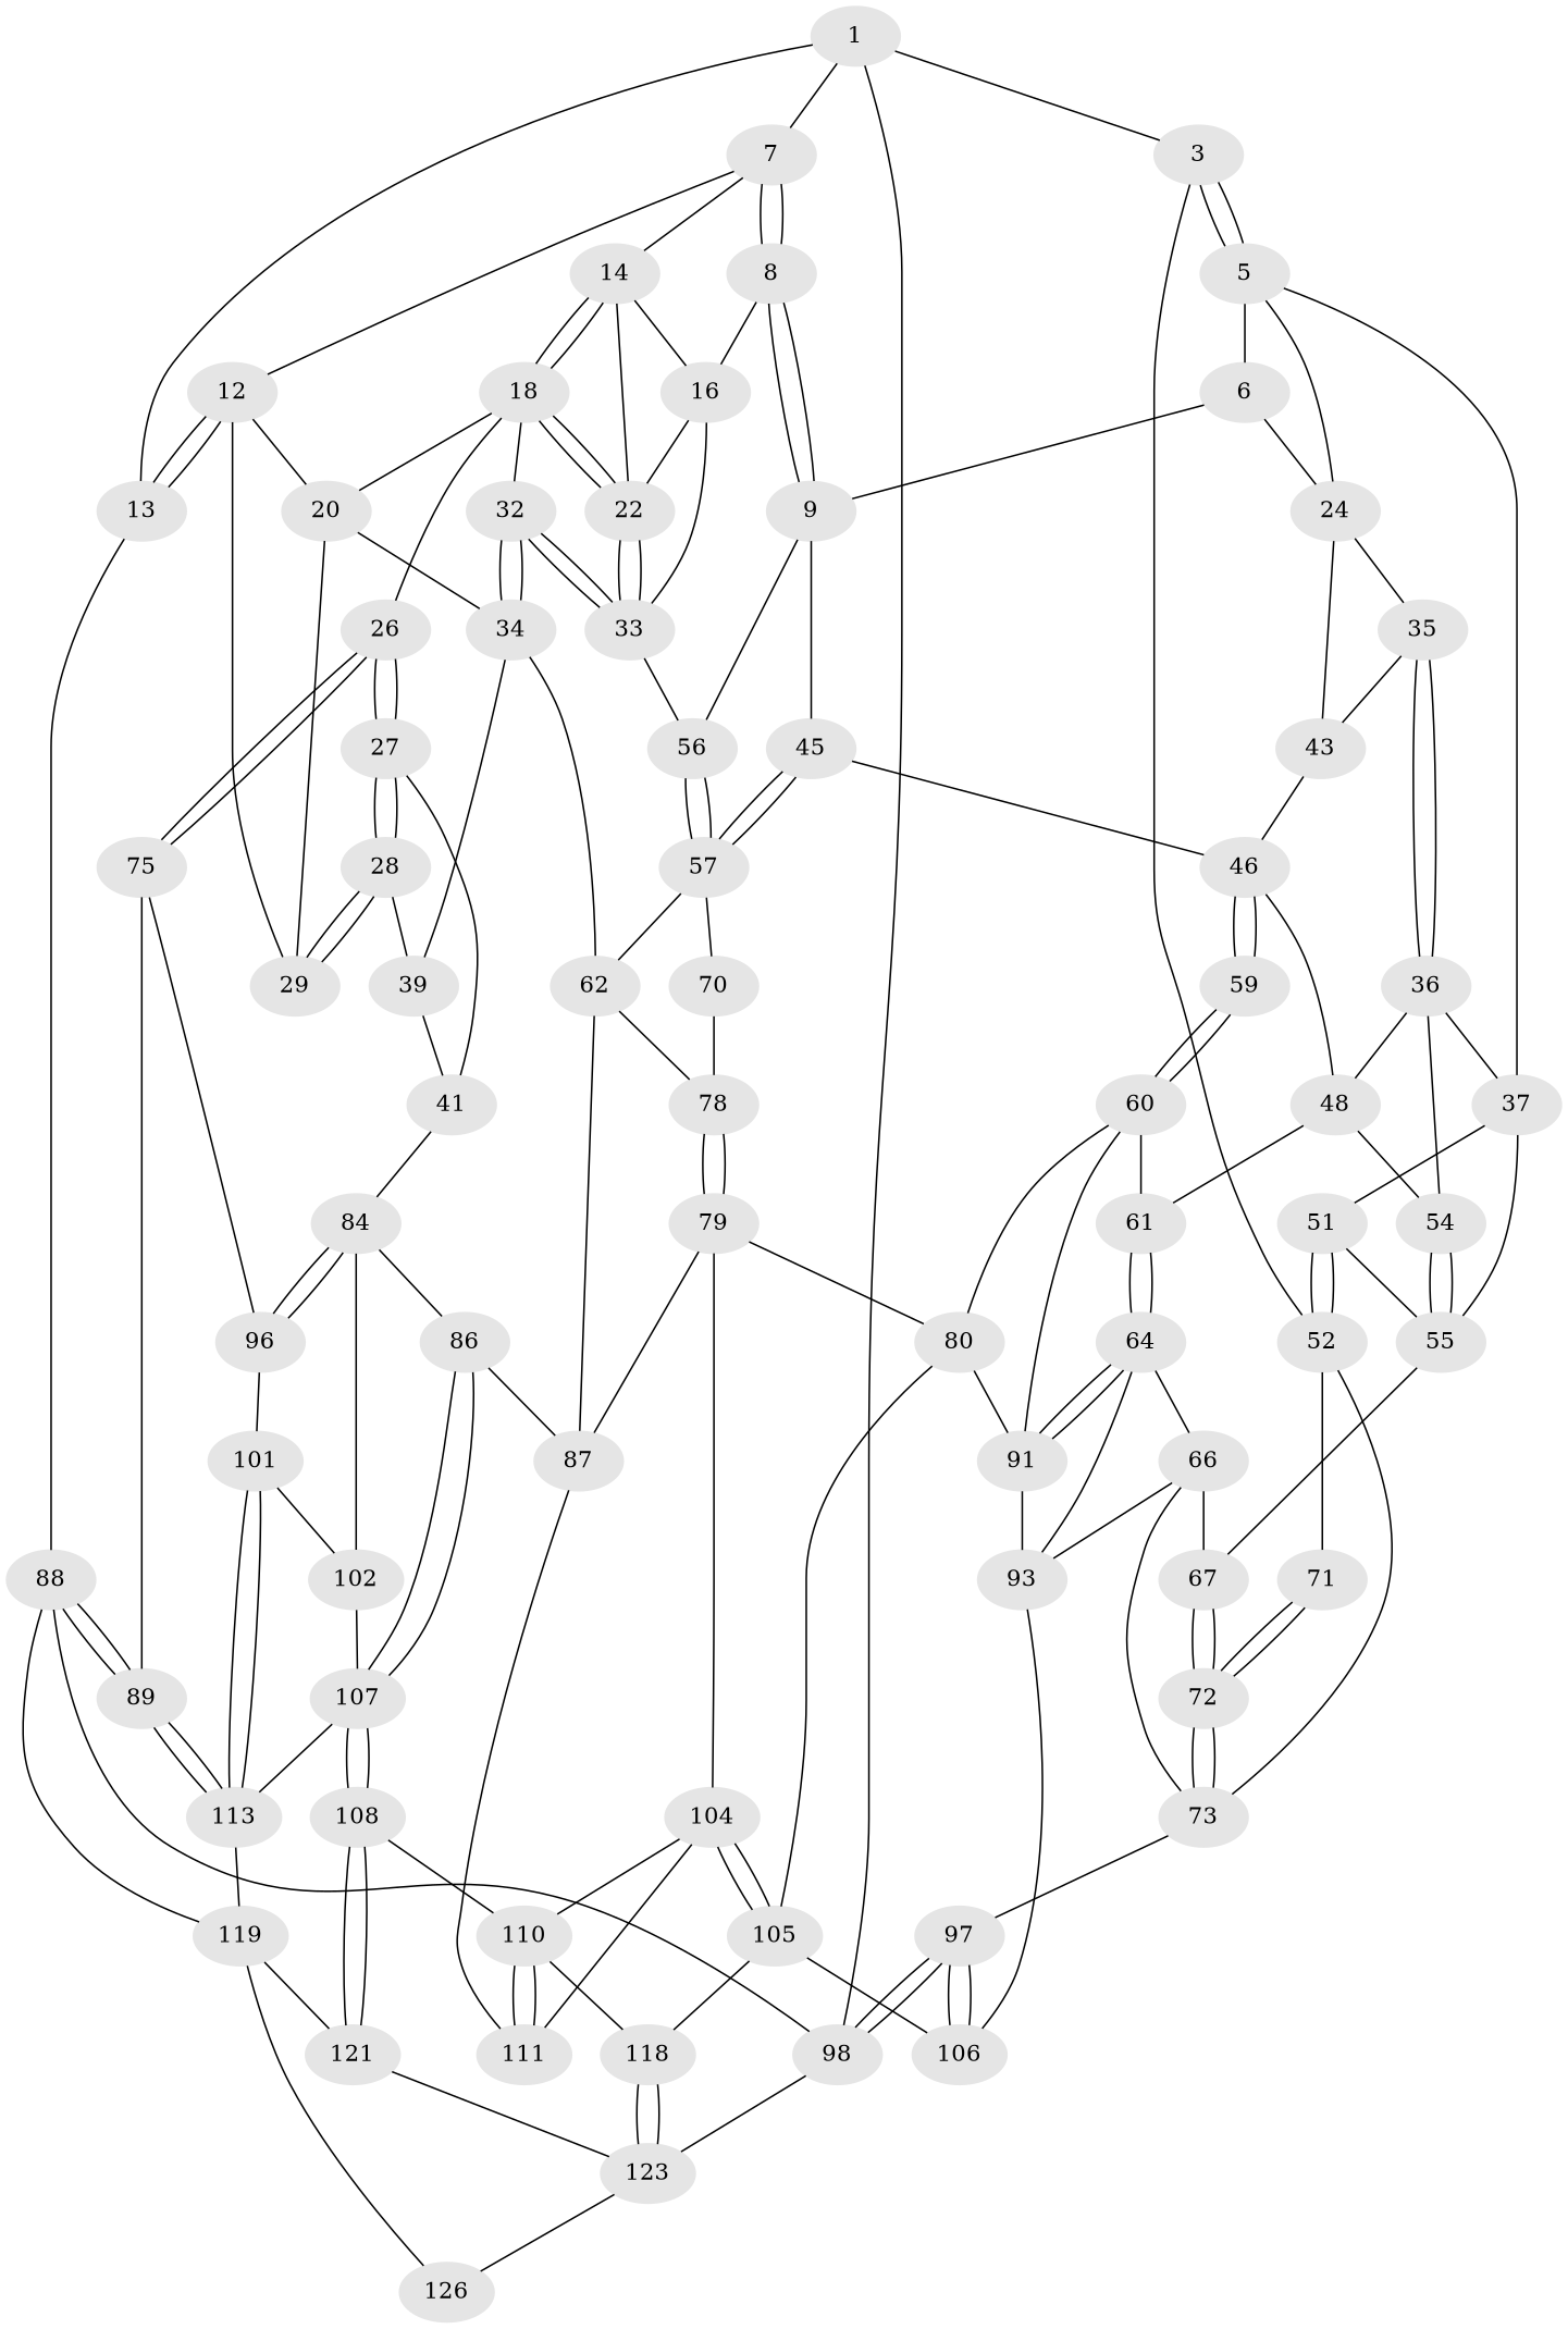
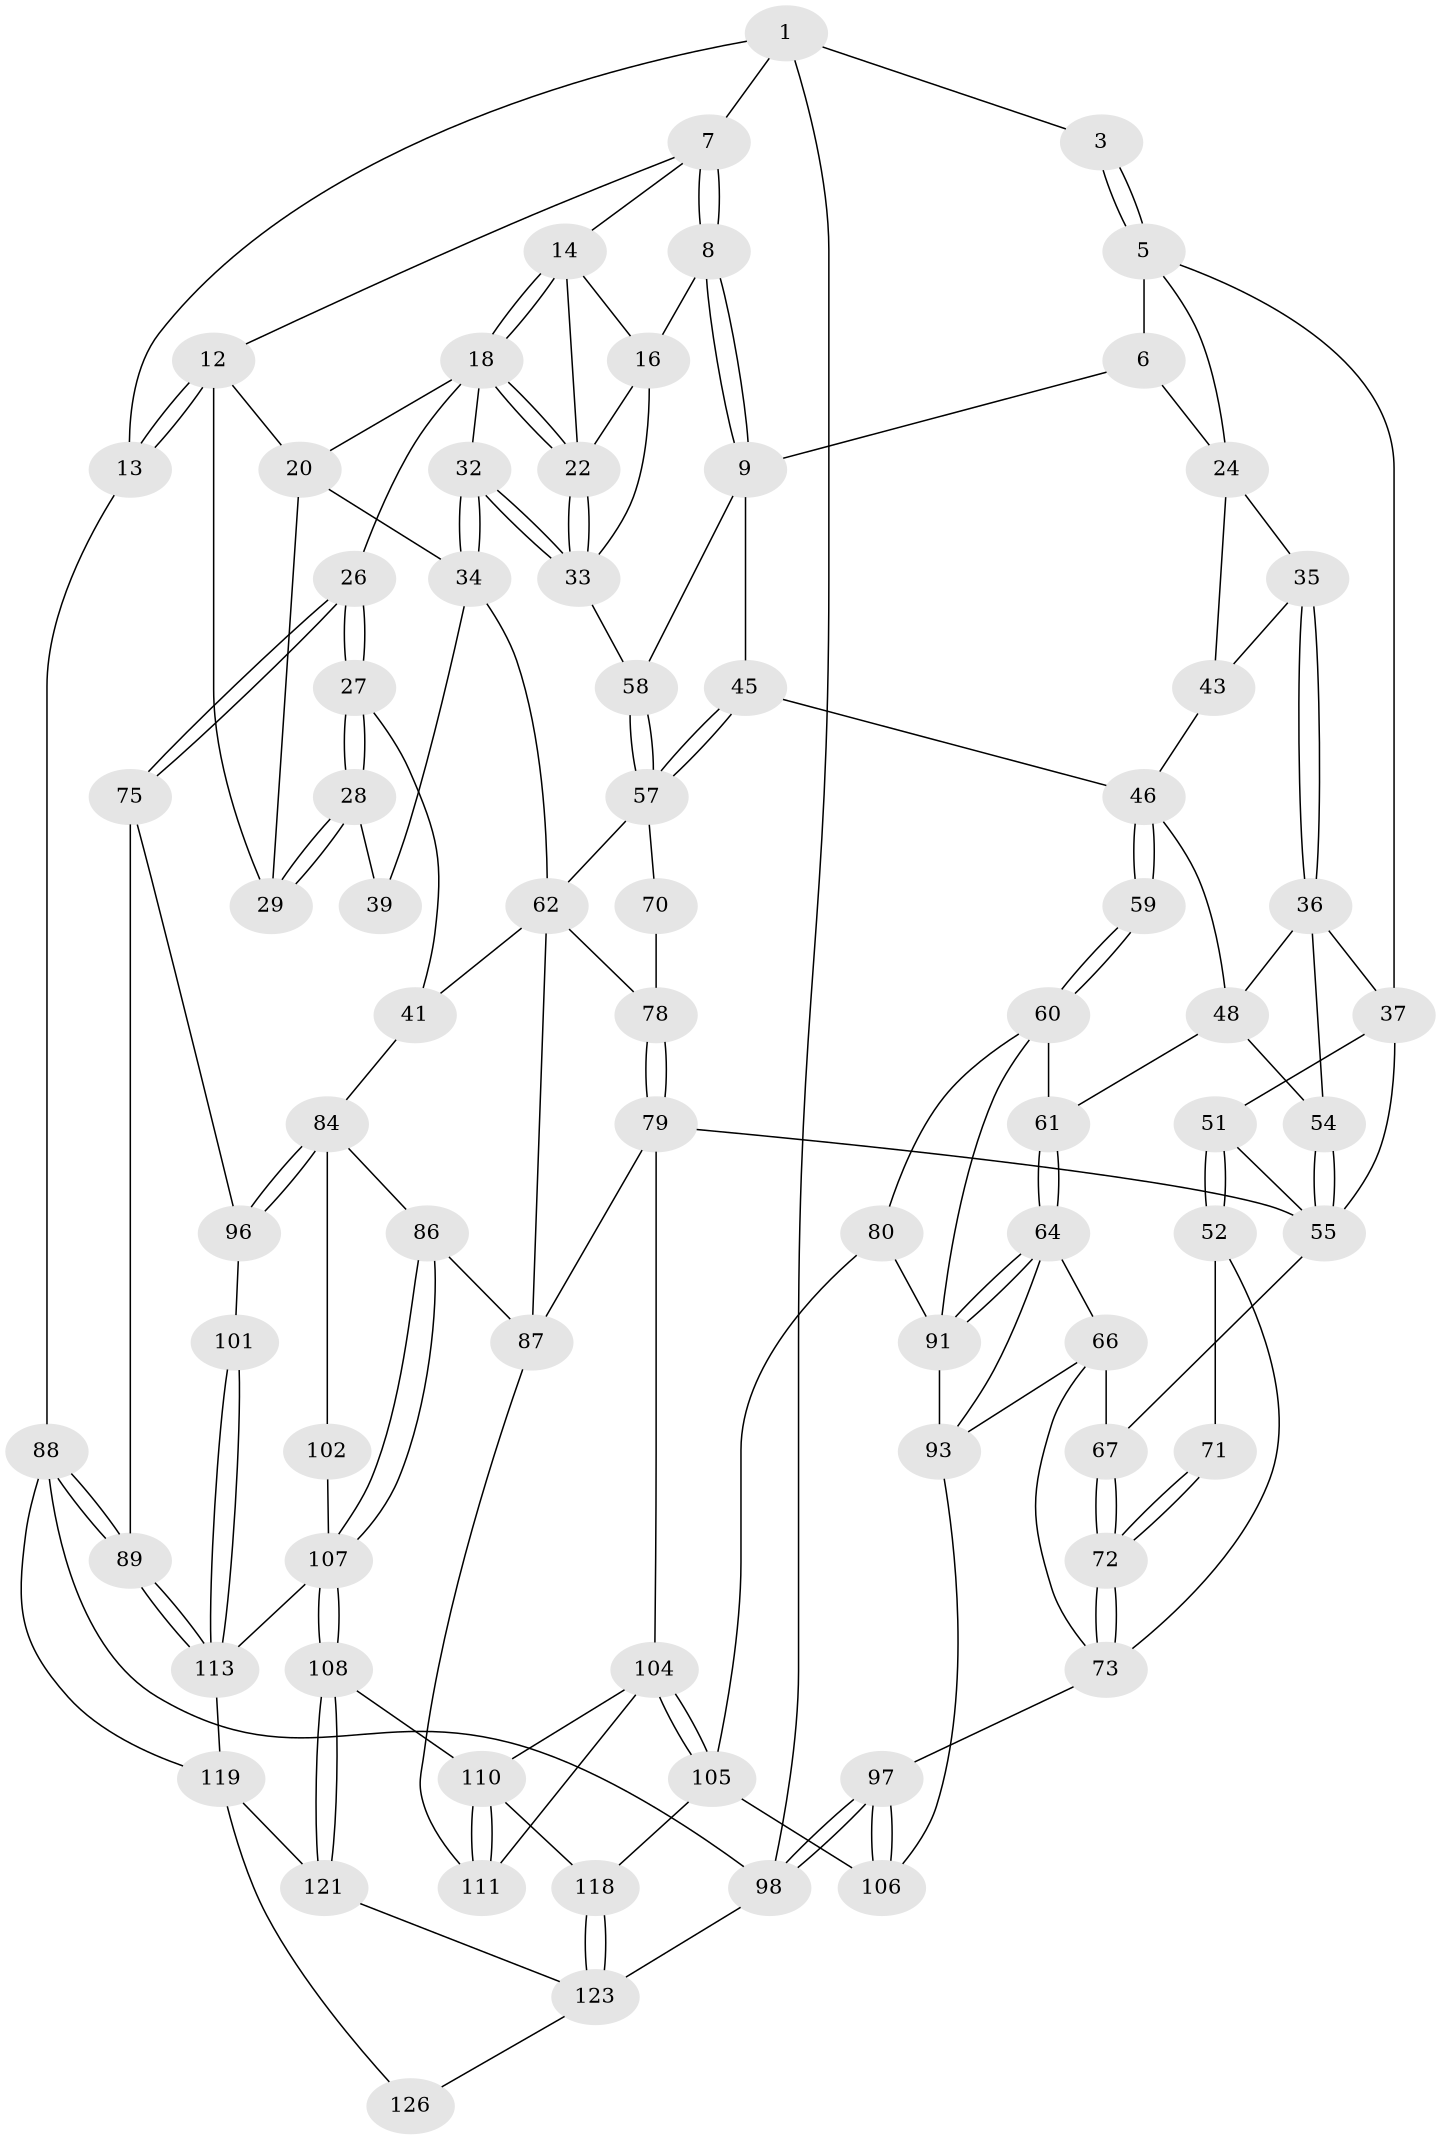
  graph {
    node [color=gray90 style=filled]
    1 [super="+2"]
    3
    7 [super="+11"]
    13
    98
    n6 [label=5 super="+5"]
    52 [super="+53"]
    8
    12 [super="+21"]
    14 [super="+15"]
    88 [super="+124"]
    123 [super="+128"]
    6 [super="+10"]
    24 [super="+25"]
    37 [super="+50"]
    71
    73 [super="+74"]
    9 [super="+44"]
    35
    43
    51
    55 [super="+69"]
    45
-   56
+   56 [label=58]
    16 [super="+17"]
    20 [super="+31"]
    29 [super="+30"]
    18 [super="+19"]
    22 [super="+23"]
    33 [super="+42"]
    46 [super="+47"]
    57 [super="+63"]
    34 [super="+40"]
    26
    27
    75 [super="+90"]
    89
    119 [super="+120"]
    32
    39
    62 [super="+82"]
    36 [super="+49"]
    28 [super="+38"]
    41 [super="+76"]
    96
    84 [super="+85"]
    78 [super="+83"]
    87 [super="+99"]
    48 [super="+58"]
    54
    61
    67 [super="+68"]
    86
    102
    59
    70 [super="+77"]
    60 [super="+81"]
    64 [super="+65"]
    72
    97
    80 [super="+103"]
    91 [super="+95"]
    105 [super="+116"]
    93 [super="+94"]
    66 [super="+92"]
    79 [super="+100"]
    111
    106
    113 [super="+114"]
    101
    104 [super="+115"]
    110 [super="+117"]
    118
    107 [super="+112"]
    108 [super="+109"]
    121 [super="+122"]
    126 [super="+127"]
    1 -- 3
    1 -- 7
    1 -- 13
    1 -- 98
    3 -- n6
    3 -- n6
-   3 -- 52
    7 -- 8
    7 -- 8
    7 -- 12
    7 -- 14
    13 -- 88
    98 -- 123
    n6 -- 6
    n6 -- 24
    n6 -- 37
    52 -- 71
    52 -- 73
    8 -- 9
    8 -- 9
    8 -- 16
    12 -- 13
    12 -- 13
    12 -- 20
    12 -- 29
    14 -- 16
    14 -- 18
    14 -- 18
    14 -- 22
    88 -- 98
    88 -- 89
    88 -- 89
    88 -- 119
    123 -- 126
    6 -- 24
    6 -- 9
    24 -- 35
    24 -- 43
    37 -- 51
    37 -- 55
    71 -- 72
    71 -- 72
    73 -- 97
    9 -- 45
    9 -- 56
    35 -- 43
    35 -- 36
    35 -- 36
    43 -- 46
    51 -- 52
    51 -- 52
    51 -- 55
    55 -- 67
    45 -- 46
    45 -- 57
    45 -- 57
    56 -- 57
    56 -- 57
    16 -- 22
    16 -- 33
    20 -- 29
    20 -- 34
    18 -- 20
    18 -- 22
    18 -- 22
    18 -- 26
    18 -- 32
    22 -- 33
    22 -- 33
    33 -- 56
    46 -- 48
    46 -- 59
    46 -- 59
    57 -- 62
    57 -- 70
    34 -- 39
    34 -- 62
    26 -- 27
    26 -- 27
    26 -- 75
    26 -- 75
    27 -- 28
    27 -- 28
    27 -- 41
    75 -- 89
    75 -- 96
    89 -- 113
    89 -- 113
    119 -- 121
    119 -- 126
    32 -- 33
    32 -- 33
    32 -- 34
    32 -- 34
-   39 -- 41
+   62 -- 41
    62 -- 78
    62 -- 87
    36 -- 37
    36 -- 48
    36 -- 54
    28 -- 29 [weight=2]
    28 -- 29
    28 -- 39
    41 -- 84
    96 -- 101
    84 -- 96
    84 -- 96
    84 -- 86
    84 -- 102
    78 -- 79
    78 -- 79
    87 -- 111
    48 -- 54
    48 -- 61
    54 -- 55
    54 -- 55
    61 -- 64
    61 -- 64
    67 -- 72
    67 -- 72
    86 -- 87
    86 -- 107
    86 -- 107
    102 -- 107
    59 -- 60
    59 -- 60
    70 -- 78 [weight=2]
    60 -- 61
    60 -- 80
    60 -- 91
    64 -- 91
    64 -- 91
    64 -- 93
    64 -- 66
    72 -- 73
    72 -- 73
    97 -- 98
    97 -- 98
    97 -- 106
    97 -- 106
    80 -- 91
    80 -- 105
    91 -- 93
    105 -- 106
    105 -- 118
    93 -- 106
    66 -- 73
    66 -- 67
    66 -- 93
    79 -- 87
-   79 -- 80
+   79 -- 55
    79 -- 104
    113 -- 119
-   101 -- 102
    101 -- 113
    101 -- 113
    104 -- 105
    104 -- 105
    104 -- 111
    104 -- 110
    110 -- 111
    110 -- 111
    110 -- 118
    118 -- 123
    118 -- 123
    107 -- 113
    107 -- 108
    107 -- 108
    108 -- 110
    108 -- 121 [weight=2]
    108 -- 121
    121 -- 123
  }
